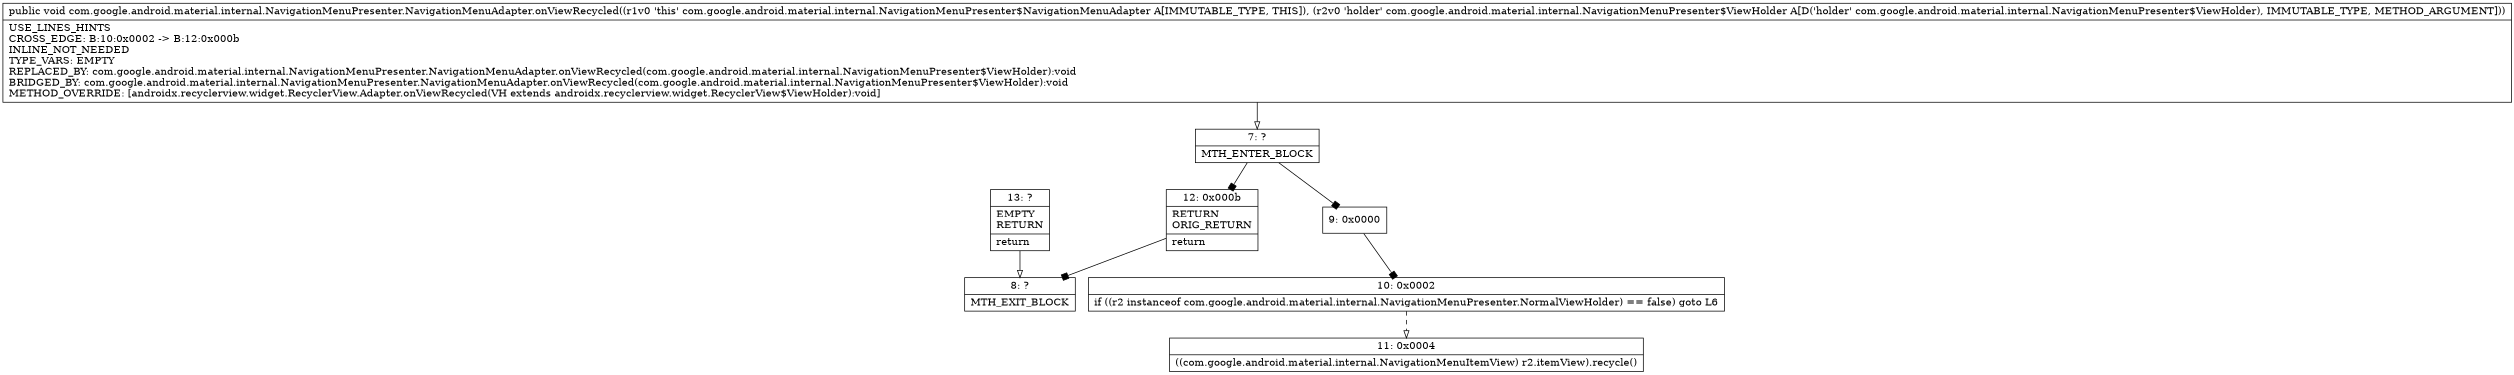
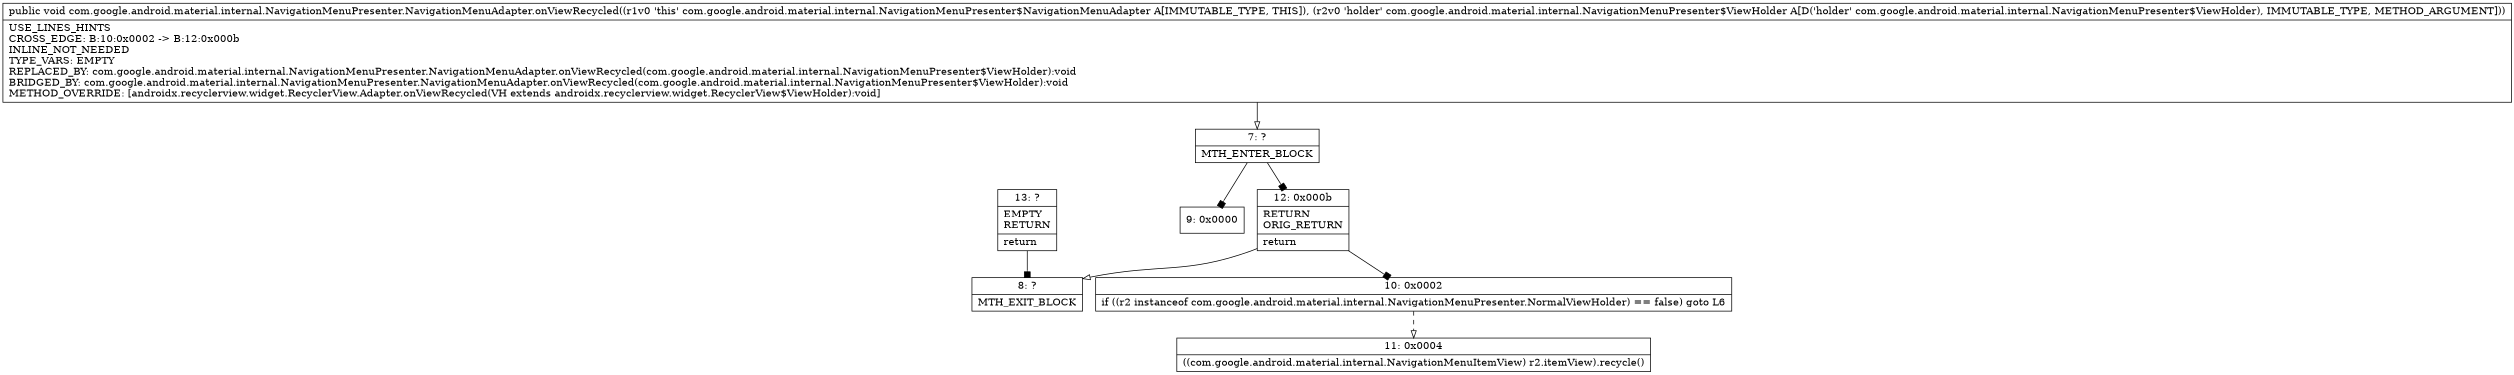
  digraph {
    node [shape=record]
    edge [arrowhead=box]
    n1 [label="{7\:\ ?|MTH_ENTER_BLOCK\l}"]
    n2 [label="{9\:\ 0x0000}"]
    n3 [label="{12\:\ 0x000b|RETURN\lORIG_RETURN\l|return\l}"]
    n4 [label="{10\:\ 0x0002|if ((r2 instanceof com.google.android.material.internal.NavigationMenuPresenter.NormalViewHolder) == false) goto L6\l}"]
    n5 [label="{11\:\ 0x0004|((com.google.android.material.internal.NavigationMenuItemView) r2.itemView).recycle()\l}"]
    n6 [label="{13\:\ ?|EMPTY\lRETURN\l|return\l}"]
    n7 [label="{8\:\ ?|MTH_EXIT_BLOCK\l}"]
    n8 [label="{public void com.google.android.material.internal.NavigationMenuPresenter.NavigationMenuAdapter.onViewRecycled((r1v0 'this' com.google.android.material.internal.NavigationMenuPresenter$NavigationMenuAdapter A[IMMUTABLE_TYPE, THIS]), (r2v0 'holder' com.google.android.material.internal.NavigationMenuPresenter$ViewHolder A[D('holder' com.google.android.material.internal.NavigationMenuPresenter$ViewHolder), IMMUTABLE_TYPE, METHOD_ARGUMENT]))  | USE_LINES_HINTS\lCROSS_EDGE: B:10:0x0002 \-\> B:12:0x000b\lINLINE_NOT_NEEDED\lTYPE_VARS: EMPTY\lREPLACED_BY: com.google.android.material.internal.NavigationMenuPresenter.NavigationMenuAdapter.onViewRecycled(com.google.android.material.internal.NavigationMenuPresenter$ViewHolder):void\lBRIDGED_BY: com.google.android.material.internal.NavigationMenuPresenter.NavigationMenuAdapter.onViewRecycled(com.google.android.material.internal.NavigationMenuPresenter$ViewHolder):void\lMETHOD_OVERRIDE: [androidx.recyclerview.widget.RecyclerView.Adapter.onViewRecycled(VH extends androidx.recyclerview.widget.RecyclerView$ViewHolder):void]\l}"]
    n1 -> n2
    n1 -> n3
-   n2 -> n4
-   n3 -> n7
+   n3 -> n4
+   n3 -> n7 [arrowhead=onormal]
    n4 -> n5 [arrowhead=onormal style=dashed]
-   n6 -> n7 [arrowhead=onormal]
+   n6 -> n7
    n8 -> n1 [arrowhead=onormal]
  }
